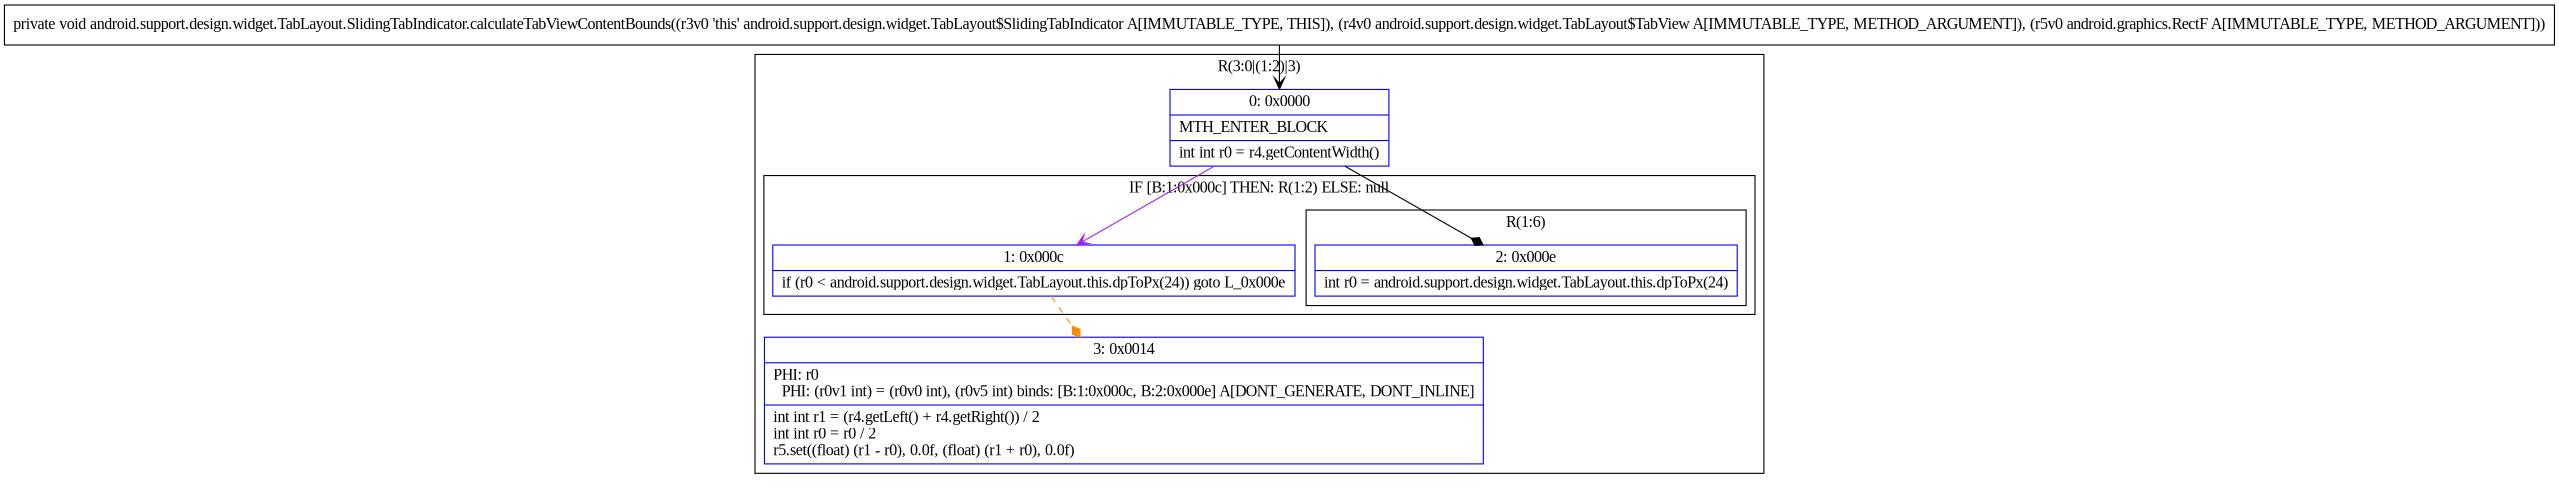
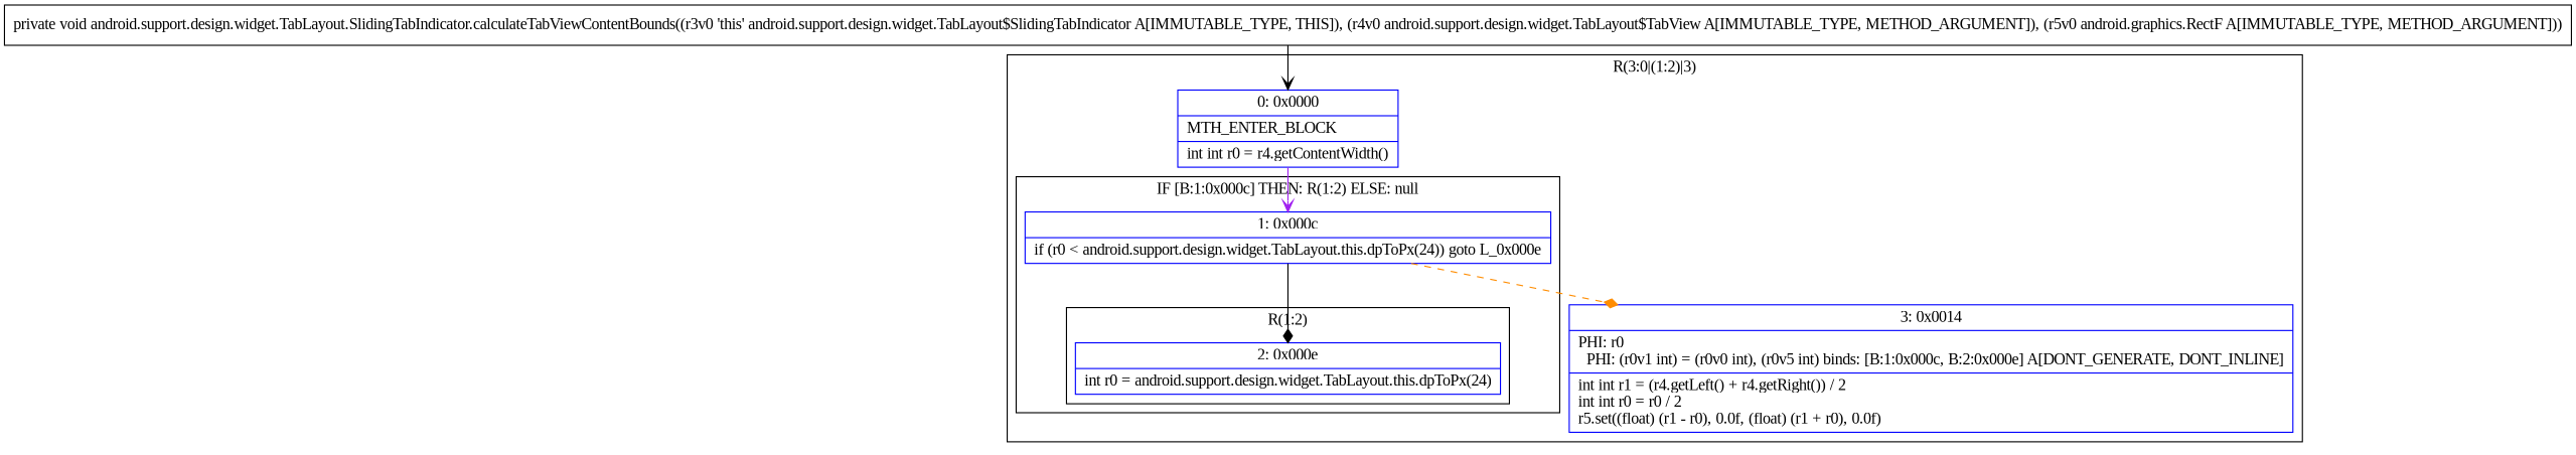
  digraph {
    fontname="Liberation Serif"
    node [color=blue fontname="Liberation Serif" shape=record]
    edge [arrowhead=diamond color=black fontname="Liberation Serif"]
    n1 [label="{2\:\ 0x000e|int r0 = android.support.design.widget.TabLayout.this.dpToPx(24)\l}"]
    n2 [label="{1\:\ 0x000c|if (r0 \< android.support.design.widget.TabLayout.this.dpToPx(24)) goto L_0x000e\l}"]
    n3 [label="{0\:\ 0x0000|MTH_ENTER_BLOCK\l|int int r0 = r4.getContentWidth()\l}"]
    n4 [label="{3\:\ 0x0014|PHI: r0 \l  PHI: (r0v1 int) = (r0v0 int), (r0v5 int) binds: [B:1:0x000c, B:2:0x000e] A[DONT_GENERATE, DONT_INLINE]\l|int int r1 = (r4.getLeft() + r4.getRight()) \/ 2\lint int r0 = r0 \/ 2\lr5.set((float) (r1 \- r0), 0.0f, (float) (r1 + r0), 0.0f)\l}"]
    n5 [label="{private void android.support.design.widget.TabLayout.SlidingTabIndicator.calculateTabViewContentBounds((r3v0 'this' android.support.design.widget.TabLayout$SlidingTabIndicator A[IMMUTABLE_TYPE, THIS]), (r4v0 android.support.design.widget.TabLayout$TabView A[IMMUTABLE_TYPE, METHOD_ARGUMENT]), (r5v0 android.graphics.RectF A[IMMUTABLE_TYPE, METHOD_ARGUMENT])) }" color=""]
    subgraph cluster_1 {
      label="R(3:0|(1:2)|3)"
      n3
      n4
      subgraph cluster_2 {
        label="IF [B:1:0x000c] THEN: R(1:2) ELSE: null"
        n2
        subgraph cluster_3 {
-         label="R(1:6)"
+         label="R(1:2)"
          n1
        }
      }
    }
-   n3 -> n1
+   n2 -> n1
    n2 -> n4 [color=darkorange style=dashed]
    n3 -> n2 [arrowhead=vee color=purple]
    n5 -> n3 [arrowhead=vee]
  }
